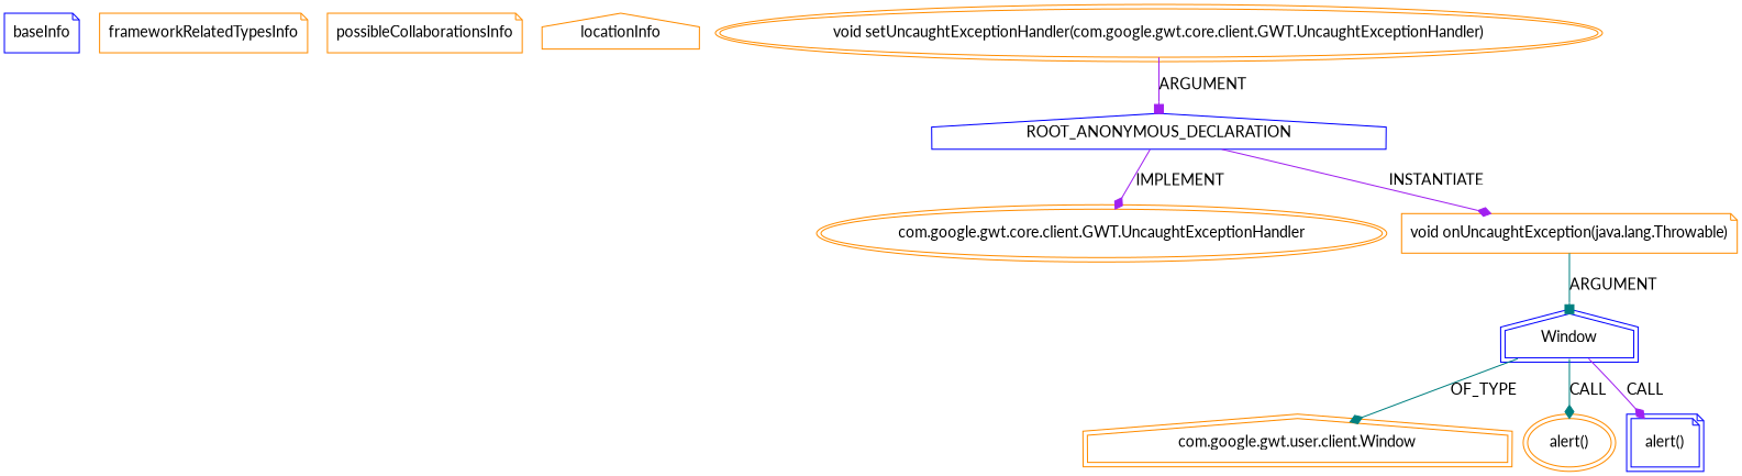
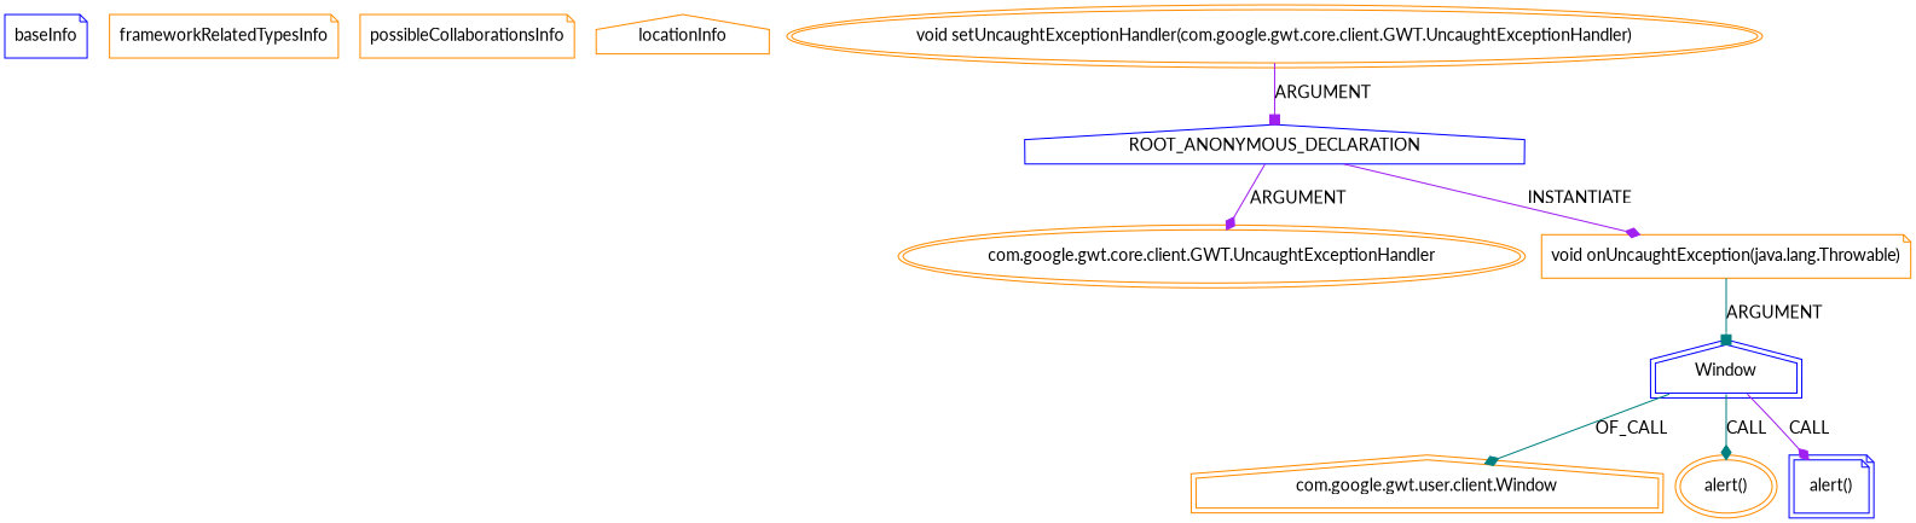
  digraph {
    fontname=Lato
    node [color=darkorange fontname=Lato shape=note isFrameworkType=true]
    edge [arrowhead=diamond color=purple fontname=Lato]
    baseInfo [category=extension_graph color=blue graphId=4357 isAnonymous=true possibleRelation=false isFrameworkType=""]
    frameworkRelatedTypesInfo [0="com.google.gwt.core.client.GWT.UncaughtExceptionHandler" isFrameworkType=""]
    possibleCollaborationsInfo [isFrameworkType=""]
    locationInfo [contextSignature="void onModuleLoad()" filePath="/rjdkolb-jozijug_phonegapdemo/jozijug_phonegapdemo-master/src/main/java/org/openrap/jozijug/mgwtphonegap/client/PhoneGapUIEntryPoint.java" graphId=4357 projectName="rjdkolb-jozijug_phonegapdemo" shape=house isFrameworkType=""]
    n5 [color=blue isFrameworkType=false label=ROOT_ANONYMOUS_DECLARATION shape=house vertexType=ROOT_ANONYMOUS_DECLARATION]
    n6 [label="com.google.gwt.core.client.GWT.UncaughtExceptionHandler" peripheries=2 shape=ellipse vertexType=FRAMEWORK_INTERFACE_TYPE]
    n7 [isFrameworkType=false label="void onUncaughtException(java.lang.Throwable)" vertexType=OVERRIDING_METHOD_DECLARATION]
    n8 [color=blue label=Window peripheries=2 shape=house vertexType=VARIABLE_EXPRESION]
    n9 [label="void setUncaughtExceptionHandler(com.google.gwt.core.client.GWT.UncaughtExceptionHandler)" peripheries=2 shape=ellipse vertexType=OUTSIDE_CALL]
    n10 [label="com.google.gwt.user.client.Window" peripheries=2 shape=house vertexType=FRAMEWORK_CLASS_TYPE]
    n11 [label="alert()" peripheries=2 shape=ellipse vertexType=INSIDE_CALL]
    n12 [color=blue label="alert()" peripheries=2 vertexType=INSIDE_CALL]
-   n5 -> n6 [label=IMPLEMENT]
+   n5 -> n6 [label=ARGUMENT]
    n5 -> n7 [label=INSTANTIATE]
    n7 -> n8 [arrowhead=box color=teal label=ARGUMENT]
-   n8 -> n10 [color=teal label=OF_TYPE]
+   n8 -> n10 [color=teal label=OF_CALL]
    n8 -> n11 [color=teal label=CALL]
    n8 -> n12 [label=CALL]
    n9 -> n5 [arrowhead=box label=ARGUMENT]
  }
